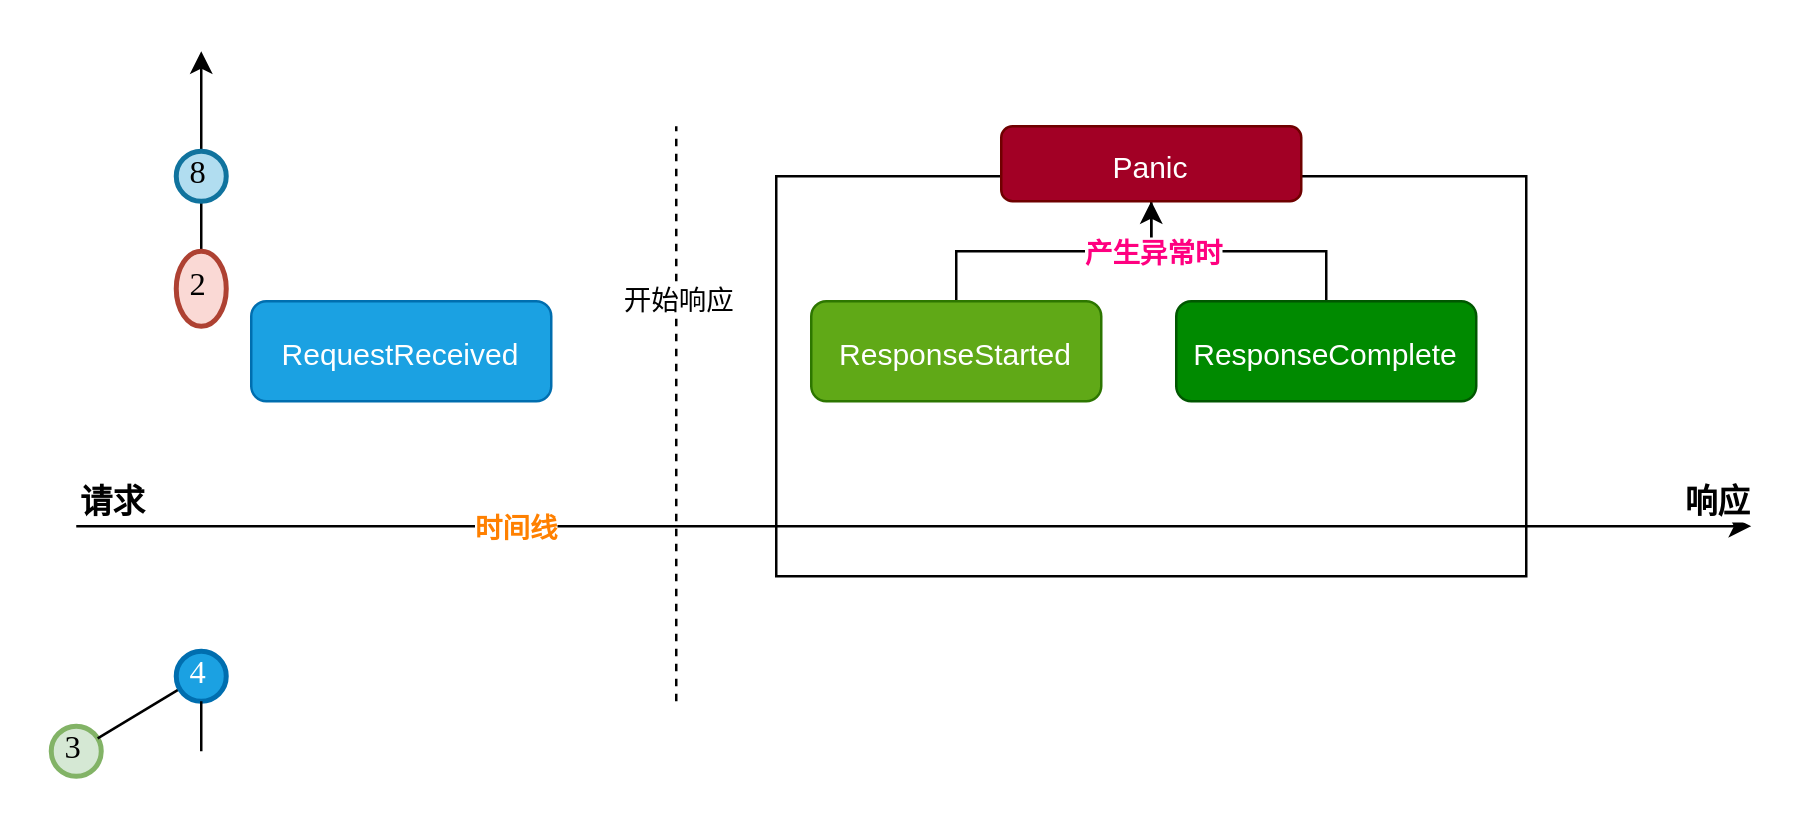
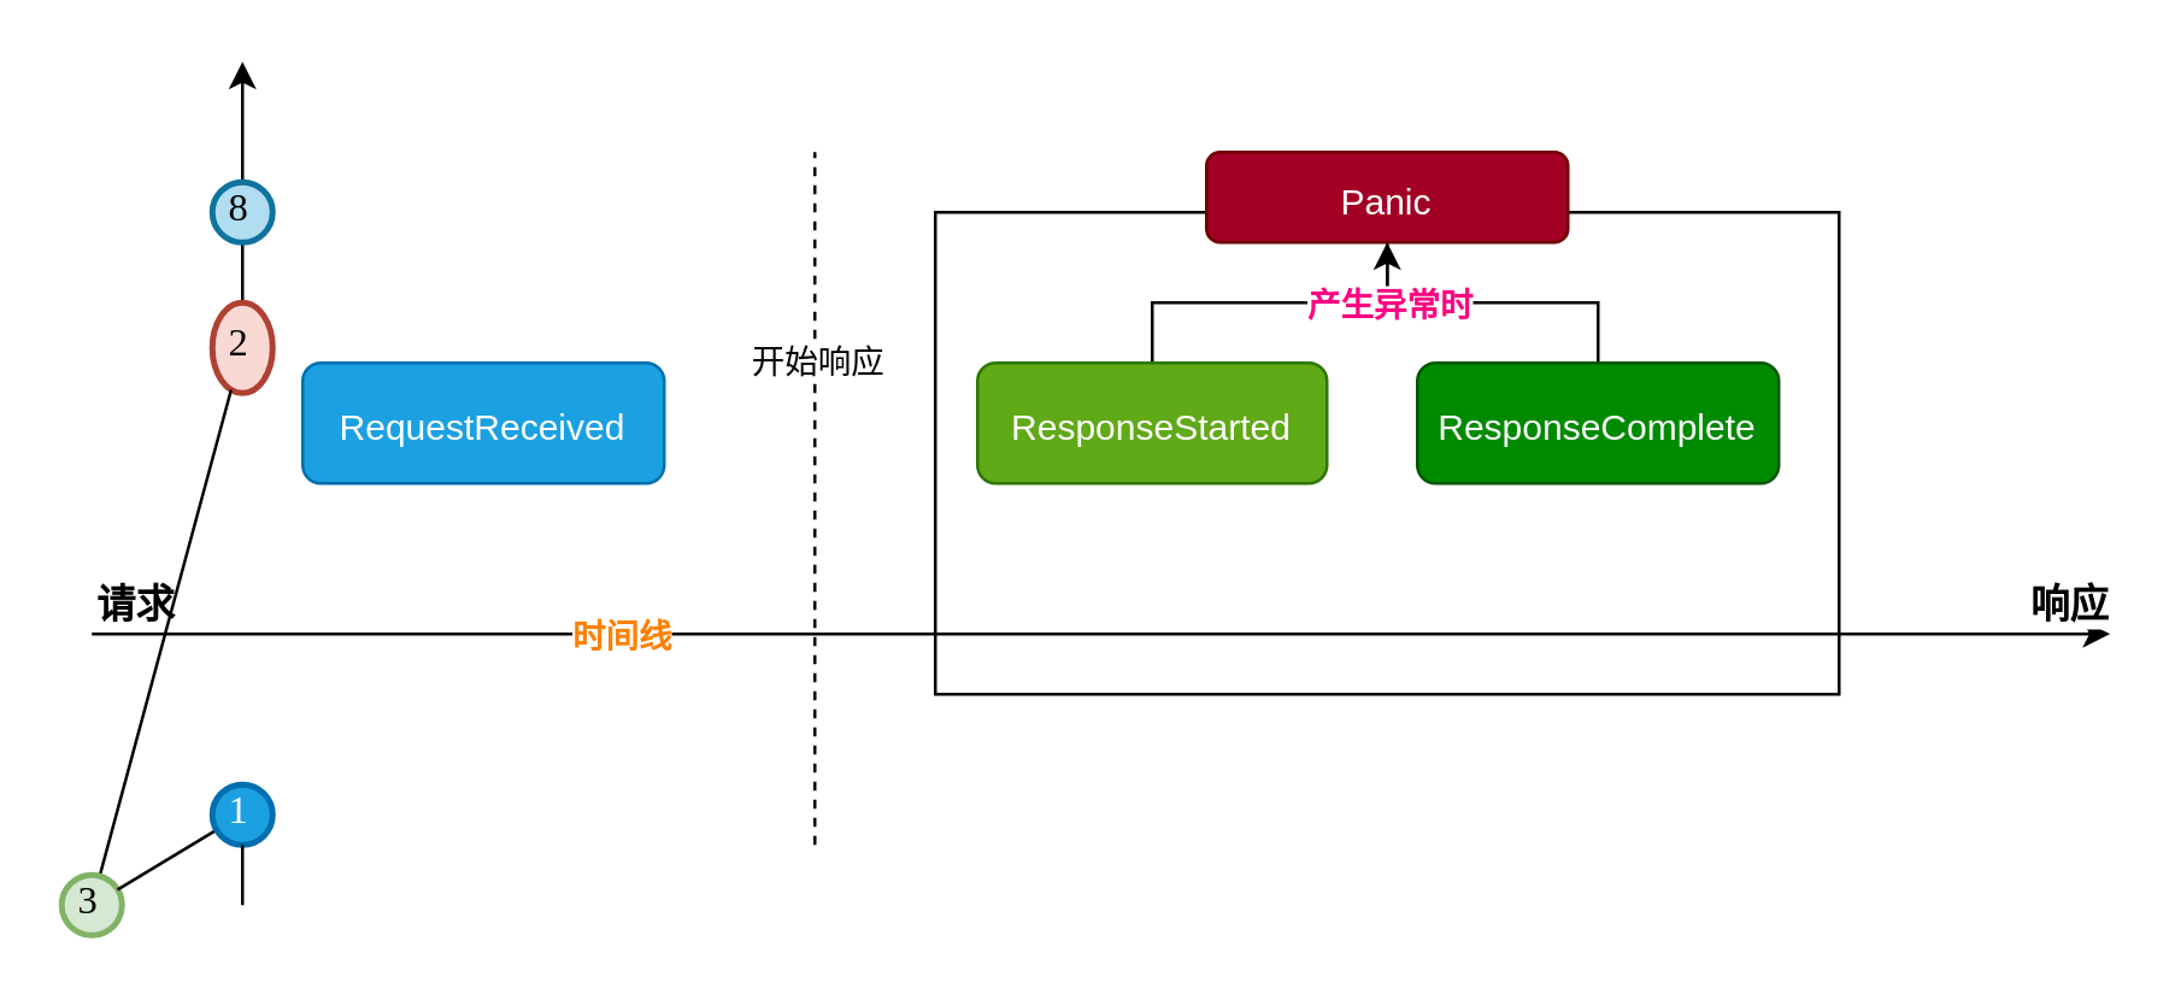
  <mxCell id="0" />
  <mxCell id="1" parent="0" />
  <mxCell id="2" value="" style="rounded=0;whiteSpace=wrap;html=1;fillColor=none;" vertex="1" parent="1"><mxGeometry x="310" y="70" width="300" height="160" as="geometry" /></mxCell>
  <mxCell id="3" style="edgeStyle=orthogonalEdgeStyle;rounded=0;orthogonalLoop=1;jettySize=auto;html=1;exitX=0.5;exitY=0;exitDx=0;exitDy=0;entryX=0.5;entryY=1;entryDx=0;entryDy=0;" edge="1" parent="1" source="12" target="13"><mxGeometry relative="1" as="geometry" /></mxCell>
  <mxCell id="4" value="" style="endArrow=classic;html=1;rounded=0;" edge="1" parent="1"><mxGeometry relative="1" as="geometry"><mxPoint x="30" y="210" as="sourcePoint" /><mxPoint x="700" y="210" as="targetPoint" /></mxGeometry></mxCell>
  <mxCell id="5" value="时间线" style="edgeLabel;resizable=0;html=1;align=center;verticalAlign=middle;fontStyle=1;fontColor=#FF8000;" connectable="0" vertex="1" parent="4"><mxGeometry relative="1" as="geometry"><mxPoint x="-160" as="offset" /></mxGeometry></mxCell>
  <mxCell id="6" value="请求" style="edgeLabel;resizable=0;html=1;align=left;verticalAlign=bottom;fontStyle=1;fontSize=13;" connectable="0" vertex="1" parent="4"><mxGeometry x="-1" relative="1" as="geometry" /></mxCell>
  <mxCell id="7" value="响应" style="edgeLabel;resizable=0;html=1;align=right;verticalAlign=bottom;fontSize=13;fontStyle=1" connectable="0" vertex="1" parent="4"><mxGeometry x="1" relative="1" as="geometry" /></mxCell>
  <mxCell id="8" value="&lt;span style=&quot;text-align: start;&quot; data-type=&quot;code&quot;&gt;RequestReceived&lt;/span&gt;&lt;span style=&quot;font-family: -webkit-standard; font-size: medium; text-align: start;&quot;&gt;​&lt;/span&gt;" style="rounded=1;whiteSpace=wrap;html=1;fillColor=#1ba1e2;fontColor=#ffffff;strokeColor=#006EAF;" vertex="1" parent="1"><mxGeometry x="100" y="120" width="120" height="40" as="geometry" /></mxCell>
  <mxCell id="9" style="edgeStyle=orthogonalEdgeStyle;rounded=0;orthogonalLoop=1;jettySize=auto;html=1;exitX=0.5;exitY=0;exitDx=0;exitDy=0;" edge="1" parent="1" source="11" target="2"><mxGeometry relative="1" as="geometry" /></mxCell>
  <mxCell id="10" value="产生异常时" style="edgeLabel;html=1;align=center;verticalAlign=middle;resizable=0;points=[];fontStyle=1;fontColor=#FF0080;" vertex="1" connectable="0" parent="9"><mxGeometry x="0.201" relative="1" as="geometry"><mxPoint x="21" as="offset" /></mxGeometry></mxCell>
  <mxCell id="11" value="&lt;span style=&quot;text-align: start;&quot; data-type=&quot;code&quot;&gt;ResponseStarted&lt;/span&gt;&lt;span style=&quot;font-family: -webkit-standard; font-size: medium; text-align: start;&quot;&gt;​&lt;/span&gt;" style="rounded=1;whiteSpace=wrap;html=1;fillColor=#60a917;fontColor=#ffffff;strokeColor=#2D7600;" vertex="1" parent="1"><mxGeometry x="324" y="120" width="116" height="40" as="geometry" /></mxCell>
  <mxCell id="12" value="&lt;span style=&quot;text-align: start;&quot; data-type=&quot;code&quot;&gt;ResponseComplete&lt;/span&gt;&lt;span style=&quot;font-family: -webkit-standard; font-size: medium; text-align: start;&quot;&gt;​&lt;/span&gt;" style="rounded=1;whiteSpace=wrap;html=1;fillColor=#008a00;fontColor=#ffffff;strokeColor=#005700;" vertex="1" parent="1"><mxGeometry x="470" y="120" width="120" height="40" as="geometry" /></mxCell>
  <mxCell id="13" value="&lt;span style=&quot;text-align: start;&quot; data-type=&quot;code&quot;&gt;Panic&lt;/span&gt;&lt;span style=&quot;font-family: -webkit-standard; font-size: medium; text-align: start;&quot;&gt;​&lt;/span&gt;" style="rounded=1;whiteSpace=wrap;html=1;fillColor=#a20025;fontColor=#ffffff;strokeColor=#6F0000;" vertex="1" parent="1"><mxGeometry x="400" y="50" width="120" height="30" as="geometry" /></mxCell>
  <mxCell id="14" value="" style="endArrow=none;dashed=1;html=1;rounded=0;" edge="1" parent="1"><mxGeometry width="50" height="50" relative="1" as="geometry"><mxPoint x="270" y="280" as="sourcePoint" /><mxPoint x="270" y="50" as="targetPoint" /></mxGeometry></mxCell>
  <mxCell id="15" value="开始响应" style="edgeLabel;html=1;align=center;verticalAlign=middle;resizable=0;points=[];" vertex="1" connectable="0" parent="14"><mxGeometry x="0.405" y="3" relative="1" as="geometry"><mxPoint x="3" y="1" as="offset" /></mxGeometry></mxCell>
  <mxCell id="16" value="" style="endArrow=classic;html=1;rounded=0;fontSize=13;fontColor=#FF8000;startArrow=none;" edge="1" parent="1"><mxGeometry relative="1" as="geometry"><mxPoint x="80" y="60" as="sourcePoint" /><mxPoint x="80" y="20" as="targetPoint" /></mxGeometry></mxCell>
  <mxCell id="17" value="" style="endArrow=none;html=1;rounded=0;fontSize=13;fontColor=#FF8000;startArrow=none;" edge="1" parent="1" source="18"><mxGeometry relative="1" as="geometry"><mxPoint x="80" y="300" as="sourcePoint" /><mxPoint x="80" y="80" as="targetPoint" /></mxGeometry></mxCell>
  <mxCell id="18" value="2" style="ellipse;whiteSpace=wrap;html=1;aspect=fixed;strokeWidth=2;fontFamily=Tahoma;spacingBottom=4;spacingRight=2;strokeColor=#ae4132;fontSize=13;fillColor=#fad9d5;" vertex="1" parent="1"><mxGeometry x="70" y="100" width="20" height="30" as="geometry" /></mxCell>
+ <mxCell id="19" value="" style="endArrow=none;html=1;rounded=0;fontSize=13;fontColor=#FF8000;startArrow=none;" edge="1" parent="1" source="20" target="18"><mxGeometry relative="1" as="geometry"><mxPoint x="80" y="300" as="sourcePoint" /><mxPoint x="80" y="80" as="targetPoint" /></mxGeometry></mxCell>
  <mxCell id="20" value="3" style="ellipse;whiteSpace=wrap;html=1;aspect=fixed;strokeWidth=2;fontFamily=Tahoma;spacingBottom=4;spacingRight=2;strokeColor=#82b366;fontSize=13;fillColor=#d5e8d4;" vertex="1" parent="1"><mxGeometry x="20" y="290" width="20" height="20" as="geometry" /></mxCell>
  <mxCell id="21" value="" style="endArrow=none;html=1;rounded=0;fontSize=13;fontColor=#FF8000;startArrow=none;" edge="1" parent="1" source="22" target="20"><mxGeometry relative="1" as="geometry"><mxPoint x="80" y="300" as="sourcePoint" /><mxPoint x="80" y="120" as="targetPoint" /></mxGeometry></mxCell>
- <mxCell id="22" value="4" style="ellipse;whiteSpace=wrap;html=1;aspect=fixed;strokeWidth=2;fontFamily=Tahoma;spacingBottom=4;spacingRight=2;strokeColor=#006EAF;fontSize=13;fontColor=#ffffff;fillColor=#1ba1e2;" vertex="1" parent="1"><mxGeometry x="70" y="260" width="20" height="20" as="geometry" /></mxCell>
+ <mxCell id="22" value="1" style="ellipse;whiteSpace=wrap;html=1;aspect=fixed;strokeWidth=2;fontFamily=Tahoma;spacingBottom=4;spacingRight=2;strokeColor=#006EAF;fontSize=13;fontColor=#ffffff;fillColor=#1ba1e2;" vertex="1" parent="1"><mxGeometry x="70" y="260" width="20" height="20" as="geometry" /></mxCell>
  <mxCell id="23" value="" style="endArrow=none;html=1;rounded=0;fontSize=13;fontColor=#FF8000;" edge="1" parent="1" target="22"><mxGeometry relative="1" as="geometry"><mxPoint x="80" y="300" as="sourcePoint" /><mxPoint x="80" y="160" as="targetPoint" /></mxGeometry></mxCell>
  <mxCell id="24" value="8" style="ellipse;whiteSpace=wrap;html=1;aspect=fixed;strokeWidth=2;fontFamily=Tahoma;spacingBottom=4;spacingRight=2;strokeColor=#10739e;fontSize=13;fillColor=#b1ddf0;" vertex="1" parent="1"><mxGeometry x="70" y="60" width="20" height="20" as="geometry" /></mxCell>
